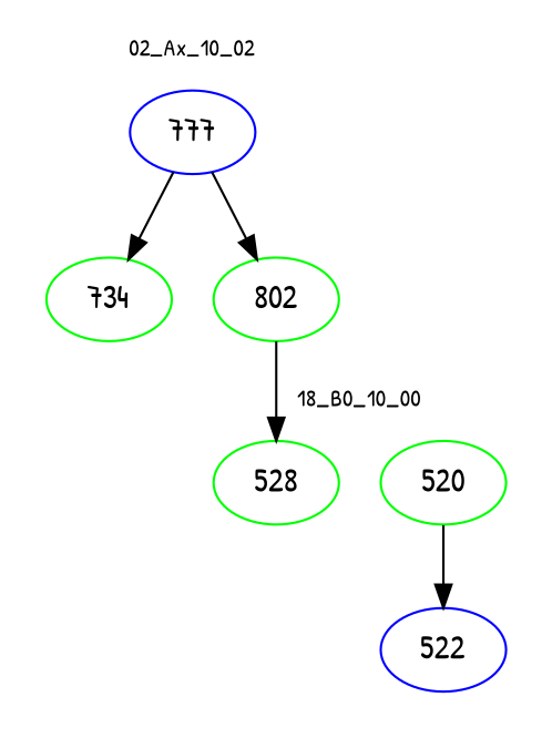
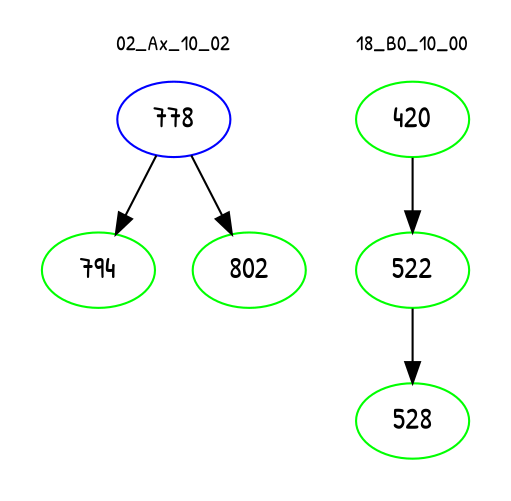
  digraph {
    fontname="Patrick Hand"
    node [color=green fontname="Patrick Hand"]
    edge [color=black fontname="Patrick Hand"]
-   n1 [label=734]
-   n2 [color=blue label=777]
+   n1 [label=794]
+   n2 [color=blue label=778]
    n3 [label=802]
-   n4 [label=520]
-   n5 [color=blue label=522]
+   n4 [label=420]
+   n5 [label=522]
    n6 [label=528]
    subgraph cluster_1 {
      color=white
      fontsize=10
      label="02_Ax_10_02"
      n1
      n2
      n3
    }
    subgraph cluster_2 {
      color=white
      fontsize=10
      label="18_B0_10_00"
      n4
      n5
      n6
    }
    n2 -> n1
    n2 -> n3
    n4 -> n5
-   n3 -> n6
+   n5 -> n6
  }
